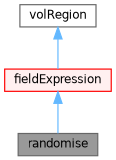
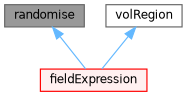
  digraph {
    node [color=gray40 fontname=Helvetica fontsize=10 shape=box style=filled]
    edge [color=steelblue1 dir=back fontname=Helvetica fontsize=10 labelfontname=Helvetica labelfontsize=10 style=solid]
    n1 [fillcolor=grey60 fontcolor=black height=0.2 label=randomise width=0.4]
    n2 [color=red fillcolor="#FFF0F0" height=0.2 label=fieldExpression width=0.4]
    n3 [fillcolor=white height=0.2 label=volRegion width=0.4]
-   n2 -> n1
+   n1 -> n2
    n3 -> n2
  }
